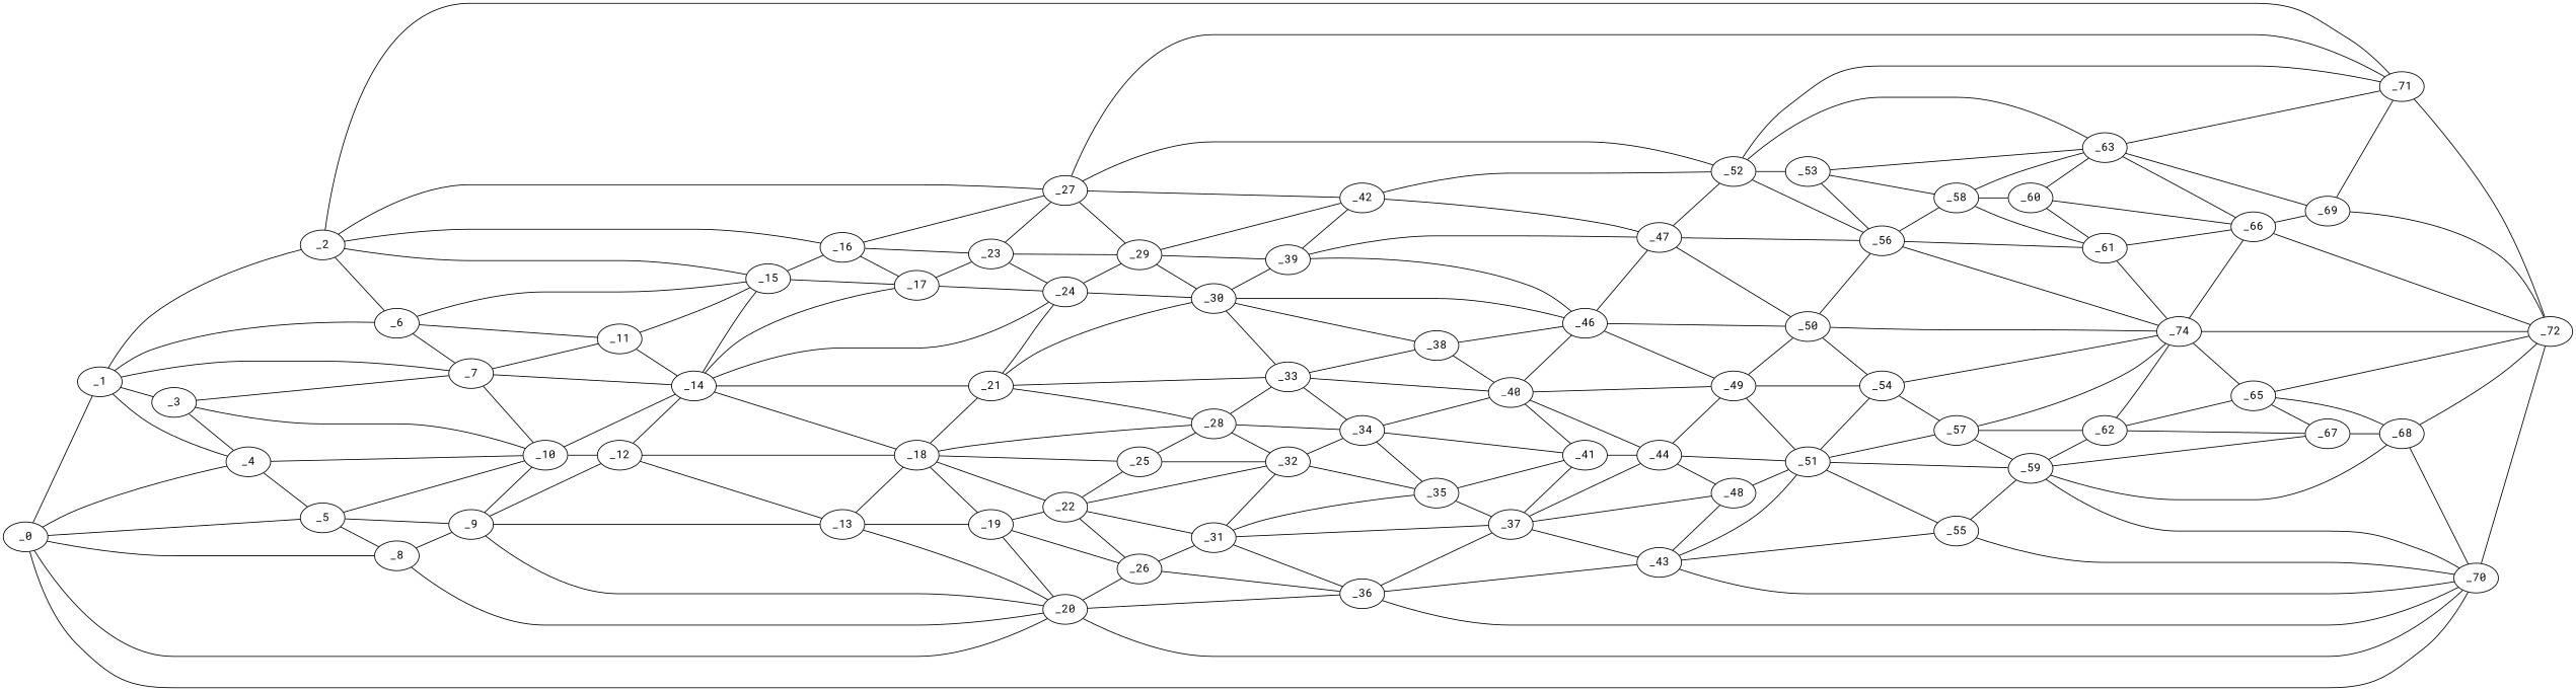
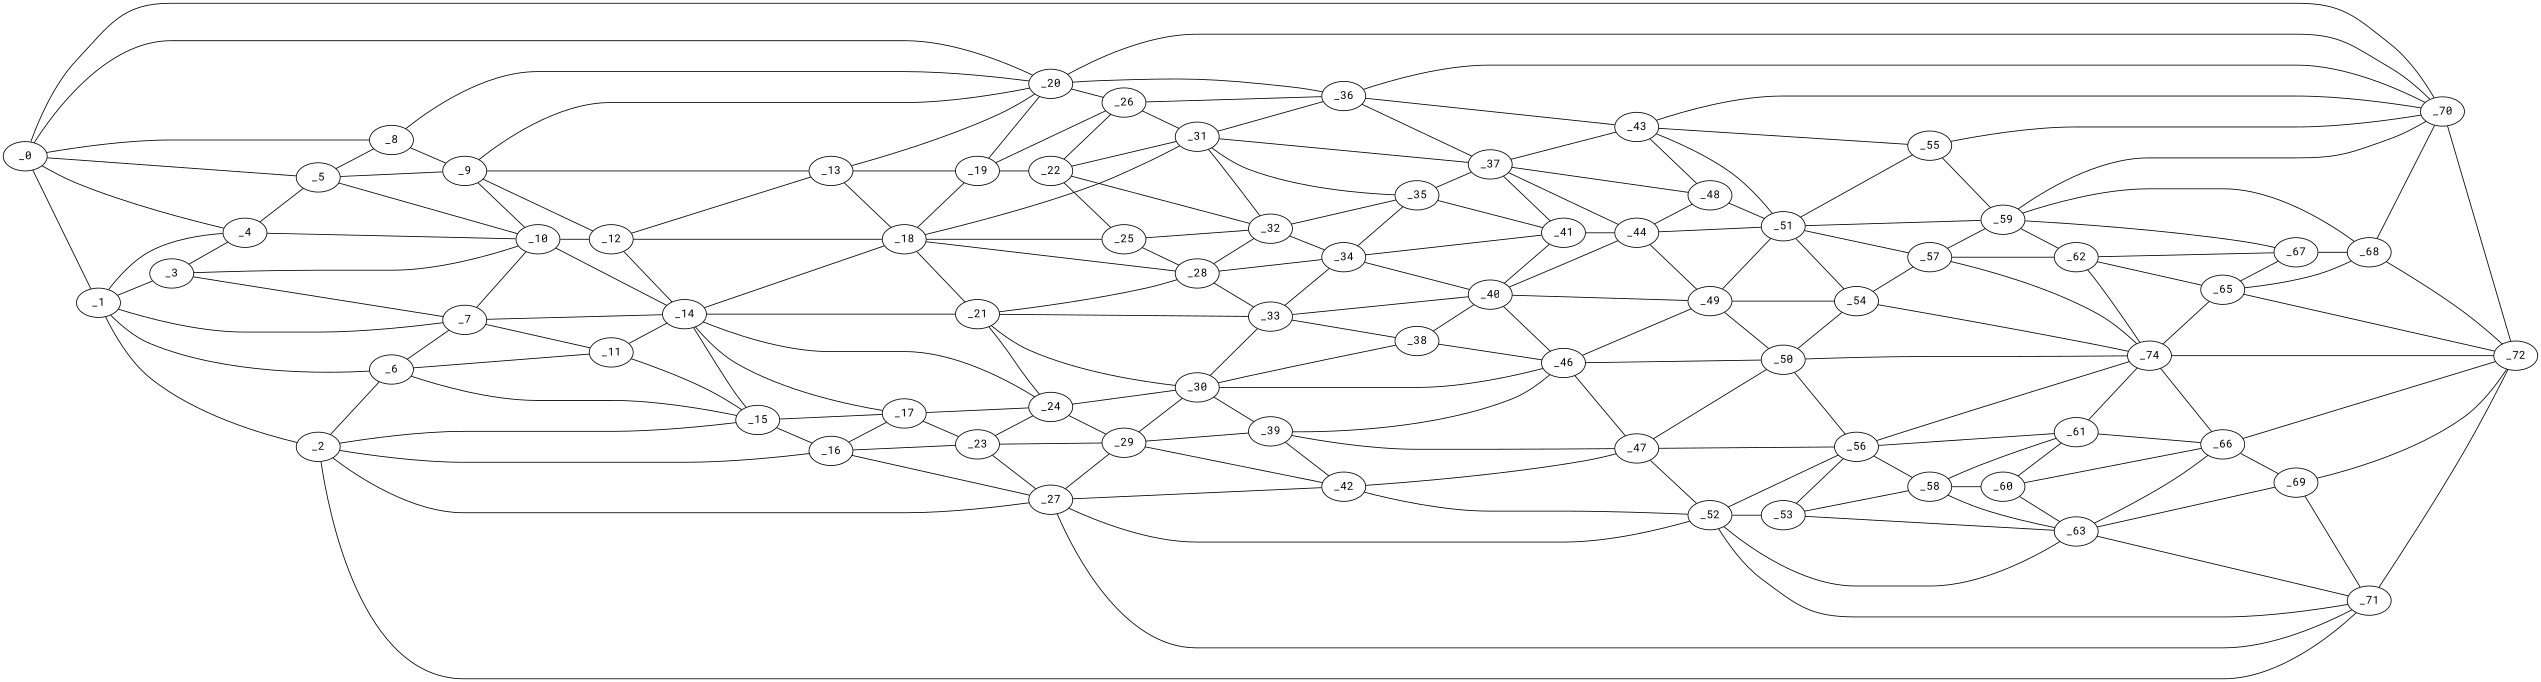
  graph {
    fontname="Roboto Mono"
    rankdir=LR
    node [fontname="Roboto Mono" x=45 y=34]
    edge [fontname="Roboto Mono" valence=2]
    _0 [x=7 y=99]
    _1 [x=8 y=43]
    _4 [x=14 y=70]
    _5 [x=18 y=73]
    _8 [x=21 y=92]
    _20 [y=94]
    _70 [x=123 y=103]
    _2 [x=12 y=24]
    _3 [x=14 y=55]
    _6 [x=20]
    _7 [x=21 y=51]
    _10 [x=25 y=69]
    _9 [x=24 y=87]
    _26 [x=56 y=92]
    _36 [x=70 y=94]
    _72 [x=125 y=47]
    _15 [x=38 y=35]
    _16 [y=33]
    _27 [x=57]
    _71 [x=124 y=27]
    _11 [x=27 y=38]
    _14 [x=36 y=49]
    _12 [x=35 y=74]
    _13 [x=35 y=83]
    _31 [x=64 y=88]
    _37 [x=75 y=88]
    _43 [x=80 y=94]
    _17 [y=38]
    _23 [x=53 y=39]
    _29 [x=63 y=39]
    _42 [x=79 y=35]
    _52 [x=92]
    _18 [y=70]
    _21 [x=51 y=59]
    _24 [x=55 y=49]
    _30 [x=64 y=50]
    _39 [x=77 y=40]
    _47 [x=85 y=40]
    _56 [x=99 y=42]
    _53 [x=96]
    _63 [x=114 y=30]
    _19 [y=88]
    _22 [x=52 y=82]
    _25 [x=56 y=76]
    _28 [x=57 y=70]
    _33 [x=68 y=63]
    _32 [x=65 y=79]
    _34 [x=70 y=76]
    _38 [x=76 y=60]
    _46 [x=84 y=50]
    _40 [x=77 y=64]
    _35 [x=70 y=83]
    _41 [x=78 y=75]
    _44 [x=83 y=75]
    _48 [x=85 y=89]
    _51 [x=91 y=89]
    _55 [x=97 y=94]
    _49 [x=89 y=71]
    _50 [x=91 y=50]
    n60 [label=_74 x=114 y=58]
    _58 [x=104]
    _61 [x=109 y=41]
    _66 [x=116 y=41]
    _69 [x=122 y=42]
    _54 [x=97 y=71]
    _57 [x=101 y=72]
    _59 [x=106 y=90]
    _62 [x=110 y=71]
    _67 [x=116 y=90]
    _68 [x=120 y=93]
    _65 [x=114 y=70]
    _60 [x=109]
    _0 -- _1 [valence=1]
    _0 -- _4 [valence=1]
    _0 -- _5
    _0 -- _8 [valence=1]
    _0 -- _20 [valence=1]
    _0 -- _70 [valence=1]
    _1 -- _4
    _1 -- _2 [valence=1]
    _1 -- _3 [valence=1]
    _1 -- _6
    _1 -- _7
    _4 -- _5
    _4 -- _10
    _5 -- _8
    _5 -- _10
    _5 -- _9 [valence=1]
    _8 -- _20 [valence=1]
    _8 -- _9
    _20 -- _70 [valence=1]
    _20 -- _26
    _20 -- _36
    _70 -- _72 [valence=1]
    _2 -- _6 [valence=1]
    _2 -- _15
    _2 -- _16 [valence=1]
    _2 -- _27 [valence=1]
    _2 -- _71 [valence=1]
    _3 -- _4
    _3 -- _7
    _3 -- _10 [valence=1]
    _6 -- _7
    _6 -- _15
    _6 -- _11
    _7 -- _10 [valence=1]
    _7 -- _11 [valence=1]
    _7 -- _14
    _10 -- _14 [valence=1]
    _10 -- _12
    _9 -- _20
    _9 -- _10
    _9 -- _12 [valence=1]
    _9 -- _13
    _26 -- _36 [valence=1]
    _26 -- _31
    _36 -- _70
    _36 -- _37 [valence=1]
    _36 -- _43
    _15 -- _16
    _15 -- _17
    _16 -- _27
    _16 -- _17
    _16 -- _23
    _27 -- _71
    _27 -- _29 [valence=1]
    _27 -- _42 [valence=1]
    _27 -- _52
    _71 -- _72 [valence=1]
    _11 -- _15
    _11 -- _14 [valence=1]
    _14 -- _15
    _14 -- _17 [valence=1]
    _14 -- _18
    _14 -- _21
    _14 -- _24
    _12 -- _14
    _12 -- _13 [valence=1]
    _12 -- _18 [valence=1]
    _13 -- _20 [valence=1]
    _13 -- _18 [valence=1]
    _13 -- _19
    _31 -- _36
    _31 -- _37
    _31 -- _32 [valence=1]
    _31 -- _35 [valence=1]
    _37 -- _43 [valence=1]
    _37 -- _41
    _37 -- _44 [valence=1]
    _37 -- _48
    _43 -- _70
    _43 -- _48 [valence=1]
    _43 -- _51
    _43 -- _55
    _17 -- _23
    _17 -- _24
    _23 -- _27
    _23 -- _29 [valence=1]
    _23 -- _24
    _29 -- _42
    _29 -- _30
    _29 -- _39
    _42 -- _52
    _42 -- _47 [valence=1]
    _52 -- _71 [valence=1]
    _52 -- _56 [valence=1]
    _52 -- _53 [valence=1]
    _52 -- _63
    _18 -- _21 [valence=1]
    _18 -- _19
-   _18 -- _22
+   _18 -- _31
    _18 -- _25 [valence=1]
    _18 -- _28
    _21 -- _24 [valence=1]
    _21 -- _30
    _21 -- _28
    _21 -- _33
    _24 -- _29
    _24 -- _30 [valence=1]
    _30 -- _39
    _30 -- _33 [valence=1]
    _30 -- _38 [valence=1]
    _30 -- _46
    _39 -- _42 [valence=1]
    _39 -- _47
    _39 -- _46
    _47 -- _52 [valence=1]
    _47 -- _56
    _47 -- _50
    _56 -- n60
    _56 -- _58
    _56 -- _61 [valence=1]
    _53 -- _56
    _53 -- _63
    _53 -- _58 [valence=1]
    _63 -- _71
    _63 -- _66
    _63 -- _69
    _19 -- _20
    _19 -- _26
    _19 -- _22 [valence=1]
    _22 -- _26
    _22 -- _31
    _22 -- _25 [valence=1]
    _22 -- _32
    _25 -- _28
    _25 -- _32
    _28 -- _33 [valence=1]
    _28 -- _32 [valence=1]
    _28 -- _34
    _33 -- _34
    _33 -- _38
    _33 -- _40
    _32 -- _34
    _32 -- _35
    _34 -- _40
    _34 -- _35
    _34 -- _41
    _38 -- _46
    _38 -- _40 [valence=1]
    _46 -- _47 [valence=1]
    _46 -- _49
    _46 -- _50 [valence=1]
    _40 -- _46 [valence=1]
    _40 -- _41 [valence=1]
    _40 -- _44
    _40 -- _49
    _35 -- _37
    _35 -- _41
    _41 -- _44
    _44 -- _48 [valence=1]
    _44 -- _51
    _44 -- _49
    _48 -- _51
    _51 -- _55
    _51 -- _54 [valence=1]
    _51 -- _57 [valence=1]
    _51 -- _59
    _55 -- _70
    _55 -- _59
    _49 -- _51
    _49 -- _50
    _49 -- _54
    _50 -- _56 [valence=1]
    _50 -- n60
    _50 -- _54
    n60 -- _72
    n60 -- _66 [valence=1]
    n60 -- _65 [valence=1]
    _58 -- _63 [valence=1]
    _58 -- _61 [valence=1]
    _58 -- _60
    _61 -- n60
    _61 -- _66 [valence=1]
    _66 -- _72
    _66 -- _69
    _69 -- _72
    _69 -- _71
    _54 -- n60
    _54 -- _57
    _57 -- n60 [valence=1]
    _57 -- _59
    _57 -- _62 [valence=1]
    _59 -- _70 [valence=1]
    _59 -- _62
    _59 -- _67
    _59 -- _68
    _62 -- n60
    _62 -- _67
    _62 -- _65
    _67 -- _68
    _68 -- _70 [valence=1]
    _68 -- _72
    _65 -- _72
    _65 -- _67
    _65 -- _68
    _60 -- _63
    _60 -- _61
    _60 -- _66
  }
